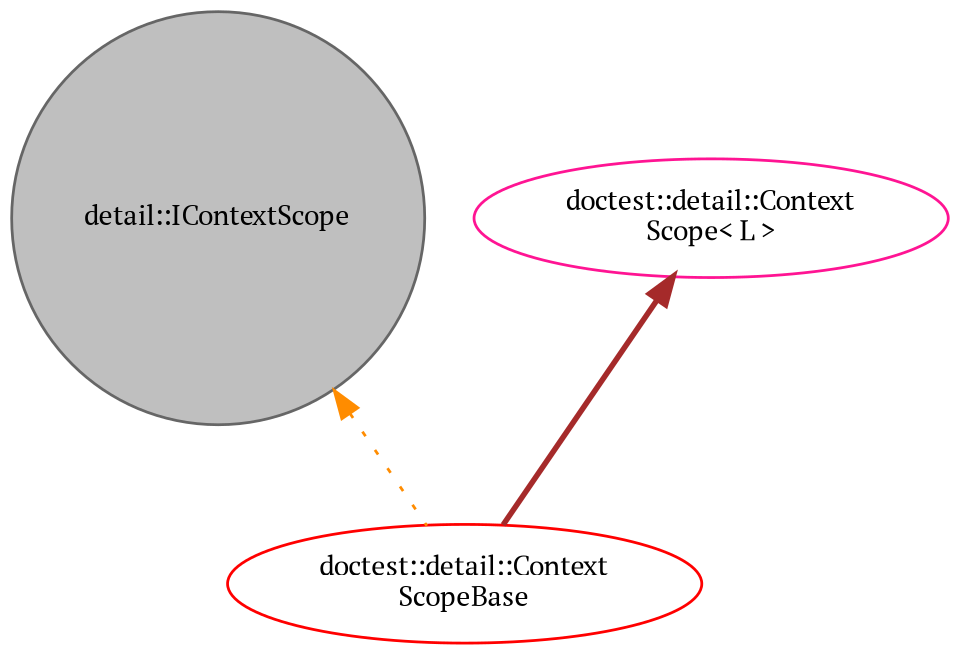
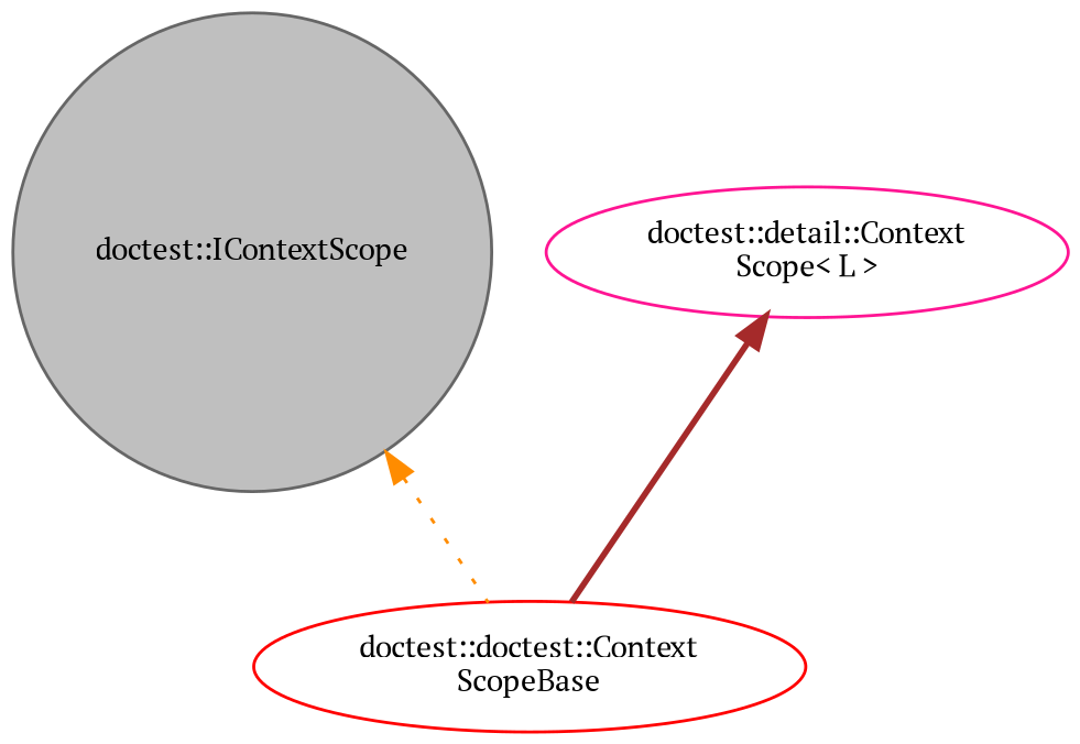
  digraph {
    fontname="PT Serif"
    node [fillcolor=white fontname="PT Serif" fontsize=10 shape=ellipse style=filled]
    edge [dir=back fontname="PT Serif" fontsize=10 labelfontname=Helvetica labelfontsize=10]
-   n1 [color=gray40 fillcolor=grey75 fontcolor=black height=0.2 label="detail::IContextScope" shape=circle width=0.4]
-   n2 [color=red height=0.2 label="doctest::detail::Context\lScopeBase" width=0.4]
+   n1 [color=gray40 fillcolor=grey75 fontcolor=black height=0.2 label="doctest::IContextScope" shape=circle width=0.4]
+   n2 [color=red height=0.2 label="doctest::doctest::Context\lScopeBase" width=0.4]
    n3 [color=deeppink height=0.2 label="doctest::detail::Context\lScope\< L \>" width=0.4]
    n1 -> n2 [color=darkorange style=dotted]
    n3 -> n2 [color=brown style=bold]
  }
